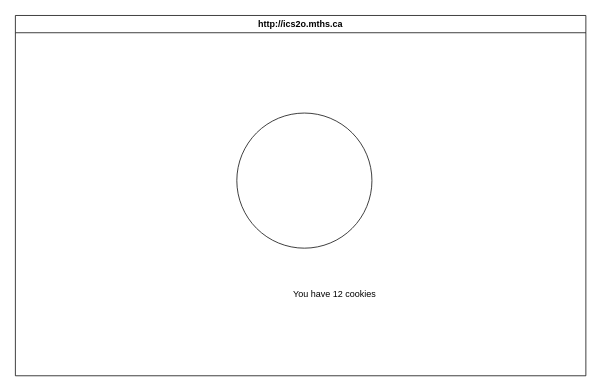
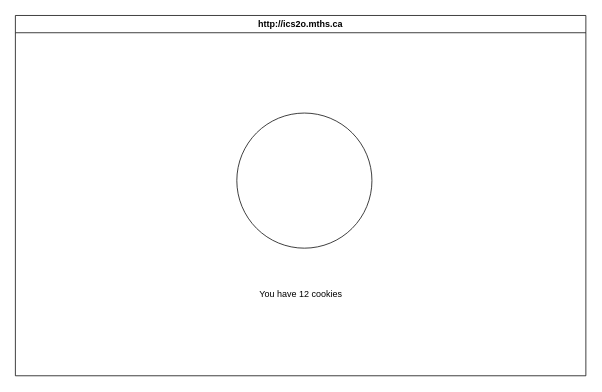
  <mxCell id="0" />
  <mxCell id="1" parent="0" />
  <mxCell id="2" value="http://ics2o.mths.ca" style="swimlane;whiteSpace=wrap;html=1;" parent="1" vertex="1"><mxGeometry x="20" y="20" width="760" height="480" as="geometry" /></mxCell>
  <mxCell id="3" value="" style="ellipse;whiteSpace=wrap;html=1;aspect=fixed;fontSize=30;" vertex="1" parent="2"><mxGeometry x="295" y="130" width="180" height="180" as="geometry" /></mxCell>
- <mxCell id="4" value="&lt;font style=&quot;font-size: 12px;&quot;&gt;You have 12 cookies&lt;/font&gt;" style="text;html=1;align=center;verticalAlign=middle;resizable=0;points=[];autosize=1;strokeColor=none;fillColor=none;fontSize=30;" vertex="1" parent="2"><mxGeometry x="360" y="340" width="130" height="50" as="geometry" /></mxCell>
+ <mxCell id="4" value="&lt;font style=&quot;font-size: 12px;&quot;&gt;You have 12 cookies&lt;/font&gt;" style="text;html=1;align=center;verticalAlign=middle;resizable=0;points=[];autosize=1;strokeColor=none;fillColor=none;fontSize=30;" vertex="1" parent="2"><mxGeometry x="315" y="340" width="130" height="50" as="geometry" /></mxCell>
